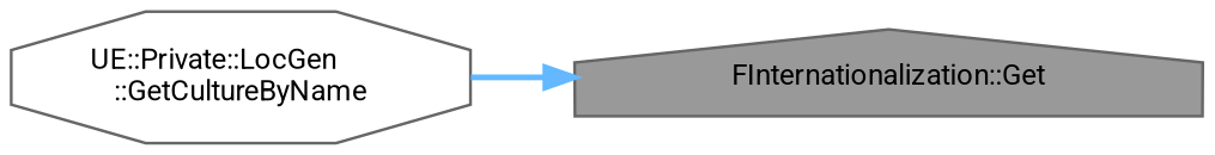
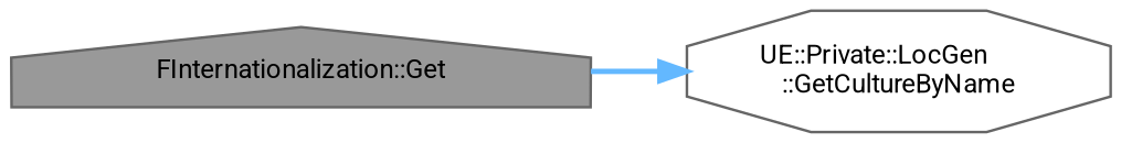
  digraph {
    rankdir=RL
    fontname=Roboto
    node [fontname=Roboto fontsize=10 style=filled]
    n1 [color=gray40 fillcolor=grey60 fontcolor=black height=0.2 label="FInternationalization::Get" shape=house width=0.4]
    n2 [color=grey40 fillcolor=white height=0.2 label="UE::Private::LocGen\l::GetCultureByName" shape=octagon width=0.4]
-   n1 -> n2 [color=steelblue1 dir=back fontname=Roboto fontsize=10 labelfontname=Helvetica labelfontsize=10 style=bold]
+   n2 -> n1 [color=steelblue1 dir=back fontname=Roboto fontsize=10 labelfontname=Helvetica labelfontsize=10 style=bold]
  }
